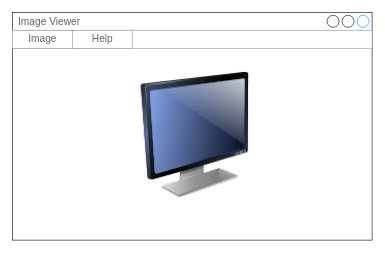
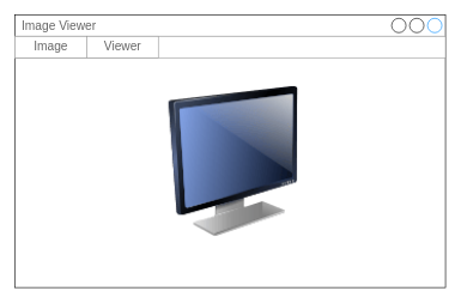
  <mxCell id="0" />
  <mxCell id="1" parent="0" />
  <mxCell id="2" value="Image Viewer" style="strokeWidth=1;shadow=0;dashed=0;align=center;html=1;shape=mxgraph.mockup.containers.window;align=left;verticalAlign=top;spacingLeft=8;strokeColor2=#008cff;strokeColor3=#c4c4c4;fontColor=#666666;mainText=;fontSize=17;labelBackgroundColor=none;" parent="1" vertex="1"><mxGeometry x="20" y="20" width="600" height="380" as="geometry" /></mxCell>
  <mxCell id="3" value="" style="image;html=1;image=img/lib/clip_art/computers/Monitor_128x128.png" vertex="1" parent="1"><mxGeometry x="220" y="120" width="210" height="210" as="geometry" /></mxCell>
  <mxCell id="4" value="" style="strokeWidth=1;shadow=0;dashed=0;align=center;html=1;shape=mxgraph.mockup.forms.rrect;rSize=0;strokeColor=#999999;" vertex="1" parent="1"><mxGeometry x="20" y="50" width="600" height="30" as="geometry" /></mxCell>
  <mxCell id="5" value="Image" style="strokeColor=inherit;fillColor=inherit;gradientColor=inherit;strokeWidth=1;shadow=0;dashed=0;align=center;html=1;shape=mxgraph.mockup.forms.rrect;rSize=0;fontSize=17;fontColor=#666666;" vertex="1" parent="4"><mxGeometry width="100.0" height="30" as="geometry" /></mxCell>
- <mxCell id="6" value="Help" style="strokeColor=inherit;fillColor=inherit;gradientColor=inherit;strokeWidth=1;shadow=0;dashed=0;align=center;html=1;shape=mxgraph.mockup.forms.rrect;rSize=0;fontSize=17;fontColor=#666666;" vertex="1" parent="4"><mxGeometry x="100.0" width="100.0" height="30" as="geometry" /></mxCell>
+ <mxCell id="6" value="Viewer" style="strokeColor=inherit;fillColor=inherit;gradientColor=inherit;strokeWidth=1;shadow=0;dashed=0;align=center;html=1;shape=mxgraph.mockup.forms.rrect;rSize=0;fontSize=17;fontColor=#666666;" vertex="1" parent="4"><mxGeometry x="100.0" width="100.0" height="30" as="geometry" /></mxCell>
